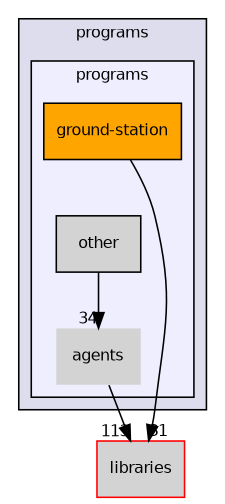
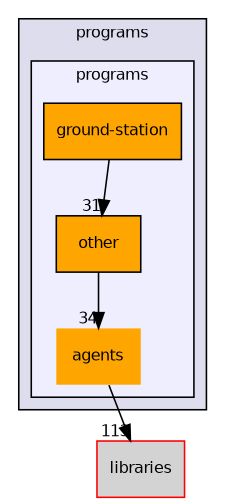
  digraph {
    compound=true
    node [fillcolor=lightgrey fontname=Helvetica fontsize=10 shape=box style=filled color=black]
    edge [labeldistance=1.5 labelfontname=Helvetica labelfontsize=10]
-   n1 [label=agents shape=plaintext color=""]
+   n1 [fillcolor=orange label=agents shape=plaintext color=""]
    n2 [fillcolor=orange label="ground-station"]
-   n3 [label=other]
+   n3 [fillcolor=orange label=other]
    n4 [color=red label=libraries]
    subgraph cluster_1 {
      bgcolor="#ddddee"
      fontname=Helvetica
      fontsize=10
      label=programs
      pencolor=black
      subgraph cluster_2 {
        bgcolor="#eeeeff"
        fontname=Helvetica
        fontsize=10
        label=programs
        pencolor=black
        n1
        n2
        n3
      }
    }
    n1 -> n4 [headlabel=113]
-   n2 -> n4 [headlabel=31]
+   n2 -> n3 [headlabel=31]
    n3 -> n1 [headlabel=34]
  }
